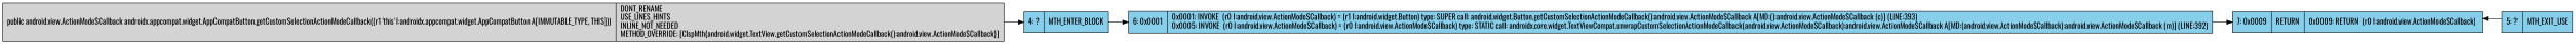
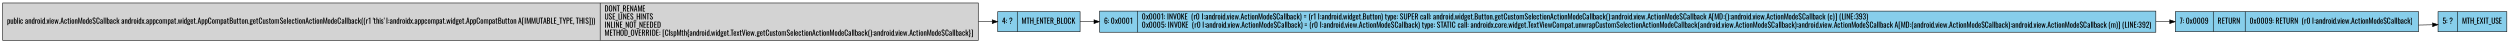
  digraph {
    fontname=Oswald
    rankdir=LR
    node [fillcolor=skyblue fontname=Oswald shape=record style=filled]
    edge [fontname=Oswald]
    n1 [label="{4\:\ ?|MTH_ENTER_BLOCK\l}"]
    n2 [label="{6\:\ 0x0001|0x0001: INVOKE  (r0 I:android.view.ActionMode$Callback) = (r1 I:android.widget.Button) type: SUPER call: android.widget.Button.getCustomSelectionActionModeCallback():android.view.ActionMode$Callback A[MD:():android.view.ActionMode$Callback (c)] (LINE:393)\l0x0005: INVOKE  (r0 I:android.view.ActionMode$Callback) = (r0 I:android.view.ActionMode$Callback) type: STATIC call: androidx.core.widget.TextViewCompat.unwrapCustomSelectionActionModeCallback(android.view.ActionMode$Callback):android.view.ActionMode$Callback A[MD:(android.view.ActionMode$Callback):android.view.ActionMode$Callback (m)] (LINE:392)\l}"]
    n3 [label="{7\:\ 0x0009|RETURN\l|0x0009: RETURN  (r0 I:android.view.ActionMode$Callback) \l}"]
    n4 [label="{5\:\ ?|MTH_EXIT_USE\l}"]
    n5 [fillcolor=lightgrey label="{public android.view.ActionMode$Callback androidx.appcompat.widget.AppCompatButton.getCustomSelectionActionModeCallback((r1 'this' I:androidx.appcompat.widget.AppCompatButton A[IMMUTABLE_TYPE, THIS]))  | DONT_RENAME\lUSE_LINES_HINTS\lINLINE_NOT_NEEDED\lMETHOD_OVERRIDE: [ClspMth\{android.widget.TextView.getCustomSelectionActionModeCallback():android.view.ActionMode$Callback\}]\l}"]
    n1 -> n2
    n2 -> n3
-   n4 -> n3
+   n3 -> n4
    n5 -> n1
  }
